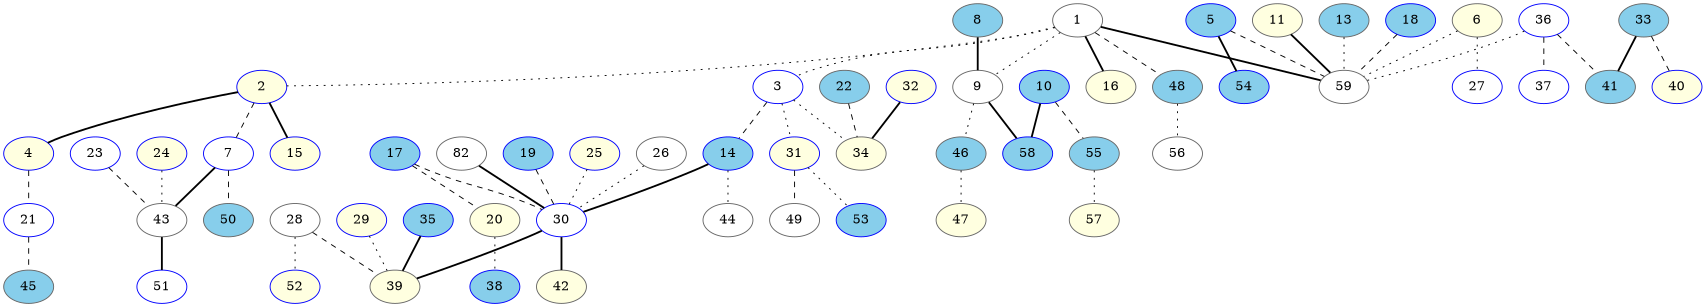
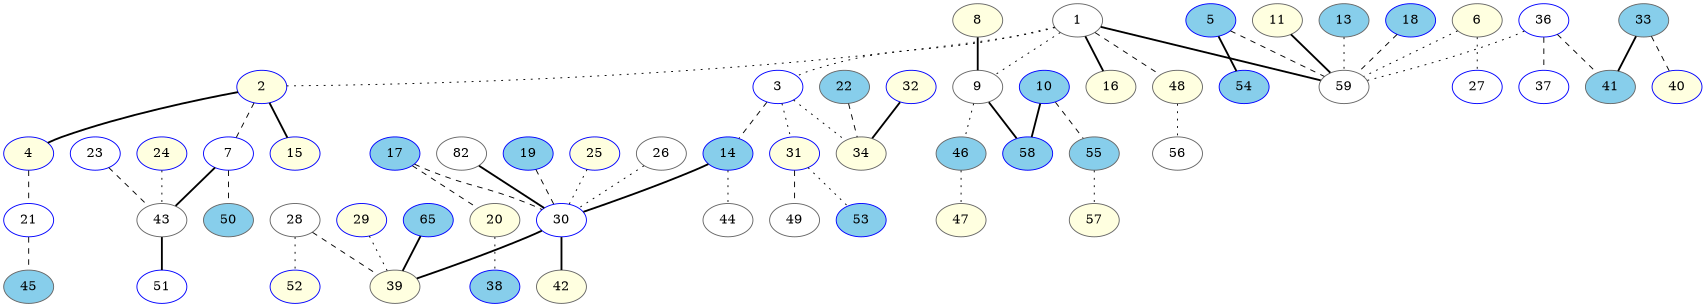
  graph {
    node [color=blue fillcolor=lightyellow style=filled]
    edge [style=dotted weight=1.0]
    1 [color=gray40 fillcolor=white]
    2
    3 [fillcolor=white]
    9 [color=gray40 fillcolor=white]
    16 [color=gray40]
-   48 [color=gray40 fillcolor=skyblue]
+   48 [color=gray40]
    59 [color=gray40 fillcolor=white]
    4
    7 [fillcolor=white]
    15
    14 [fillcolor=skyblue]
    31
    34 [color=gray40]
    46 [color=gray40 fillcolor=skyblue]
    58 [fillcolor=skyblue]
    56 [color=gray40 fillcolor=white]
    21 [fillcolor=white]
    43 [color=gray40 fillcolor=white]
    50 [color=gray40 fillcolor=skyblue]
    30 [fillcolor=white]
    44 [color=gray40 fillcolor=white]
    49 [color=gray40 fillcolor=white]
    53 [fillcolor=skyblue]
    45 [color=gray40 fillcolor=skyblue]
    5 [fillcolor=skyblue]
    54 [fillcolor=skyblue]
    6 [color=gray40]
    27 [fillcolor=white]
    51 [fillcolor=white]
-   8 [color=gray40 fillcolor=skyblue]
+   8 [color=gray40]
    47 [color=gray40]
    10 [fillcolor=skyblue]
    55 [color=gray40 fillcolor=skyblue]
    57 [color=gray40]
    11 [color=gray40]
    n36 [color=gray40 fillcolor=white label=82]
    39 [color=gray40]
    42 [color=gray40]
    13 [color=gray40 fillcolor=skyblue]
    17 [fillcolor=skyblue]
    20 [color=gray40]
    38 [fillcolor=skyblue]
    18 [fillcolor=skyblue]
    41 [color=gray40 fillcolor=skyblue]
    19 [fillcolor=skyblue]
    22 [color=gray40 fillcolor=skyblue]
    23 [fillcolor=white]
    24
    25
    26 [color=gray40 fillcolor=white]
    28 [color=gray40 fillcolor=white]
    52
    29
    32
    33 [color=gray40 fillcolor=skyblue]
    40
-   35 [fillcolor=skyblue]
+   35 [fillcolor=skyblue label=65]
    36 [fillcolor=white]
    37 [fillcolor=white]
    1 -- 2
    1 -- 3
    1 -- 9
    1 -- 16 [style=bold]
    1 -- 48 [style=dashed]
    1 -- 59 [style=bold]
    2 -- 4 [style=bold]
    2 -- 7 [style=dashed]
    2 -- 15 [style=bold]
    3 -- 14 [style=dashed]
    3 -- 31
    3 -- 34
    9 -- 46
    9 -- 58 [style=bold]
    48 -- 56
    4 -- 21 [style=dashed]
    7 -- 43 [style=bold]
    7 -- 50 [style=dashed]
    14 -- 30 [style=bold]
    14 -- 44
    31 -- 49 [style=dashed]
    31 -- 53
    46 -- 47
    21 -- 45 [style=dashed]
    43 -- 51 [style=bold]
    30 -- 39 [style=bold]
    30 -- 42 [style=bold]
    5 -- 59 [style=dashed]
    5 -- 54 [style=bold]
    6 -- 59
    6 -- 27
    8 -- 9 [style=bold]
    10 -- 58 [style=bold]
    10 -- 55 [style=dashed]
    55 -- 57
    11 -- 59 [style=bold]
    n36 -- 30 [style=bold]
    13 -- 59
    17 -- 30 [style=dashed]
    17 -- 20 [style=dashed]
    20 -- 38
    18 -- 59 [style=dashed]
    19 -- 30 [style=dashed]
    22 -- 34 [style=dashed]
    23 -- 43 [style=dashed]
    24 -- 43
    25 -- 30
    26 -- 30
    28 -- 39 [style=dashed]
    28 -- 52
    29 -- 39
    32 -- 34 [style=bold]
    33 -- 41 [style=bold]
    33 -- 40 [style=dashed]
    35 -- 39 [style=bold]
    36 -- 59
    36 -- 41 [style=dashed]
    36 -- 37 [style=dashed]
  }
